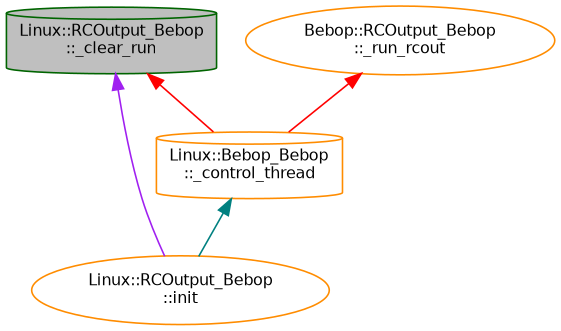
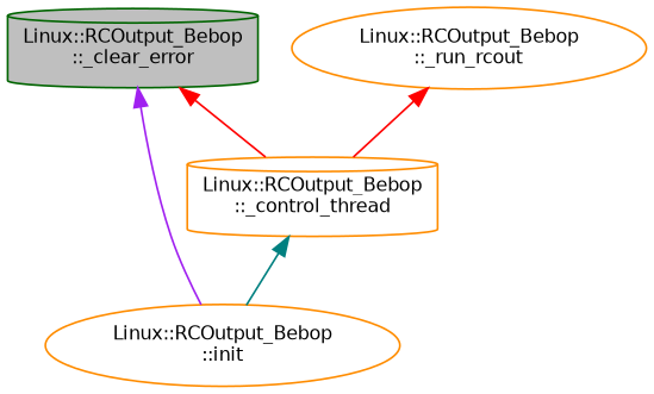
  digraph {
    rankdir=TB
    node [color=darkorange fillcolor=white fontname=Helvetica fontsize=10 shape=cylinder style=filled]
    edge [color=red dir=back fontname=Helvetica fontsize=10 labelfontname=Helvetica labelfontsize=10 style=solid]
-   n1 [color=darkgreen fillcolor=grey75 fontcolor=black height=0.2 label="Linux::RCOutput_Bebop\l::_clear_run" width=0.4]
+   n1 [color=darkgreen fillcolor=grey75 fontcolor=black height=0.2 label="Linux::RCOutput_Bebop\l::_clear_error" width=0.4]
    n2 [height=0.2 label="Linux::RCOutput_Bebop\l::init" shape=ellipse width=0.4]
-   n3 [height=0.2 label="Linux::Bebop_Bebop\l::_control_thread" width=0.4]
-   n4 [height=0.2 label="Bebop::RCOutput_Bebop\l::_run_rcout" shape=ellipse width=0.4]
+   n3 [height=0.2 label="Linux::RCOutput_Bebop\l::_control_thread" width=0.4]
+   n4 [height=0.2 label="Linux::RCOutput_Bebop\l::_run_rcout" shape=ellipse width=0.4]
    n1 -> n2 [color=purple]
    n1 -> n3
    n3 -> n2 [color=teal]
    n4 -> n3
  }
